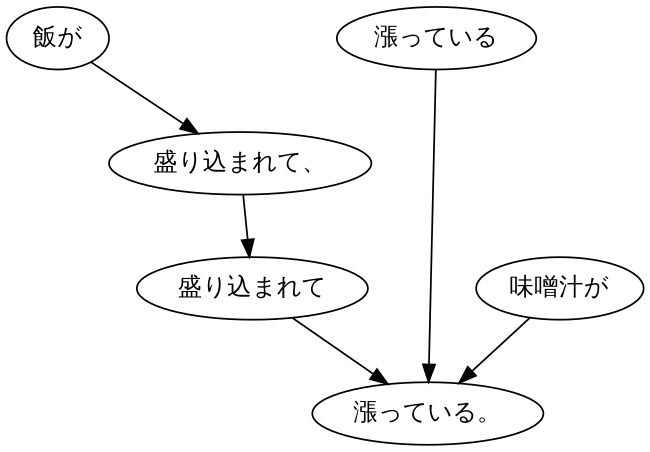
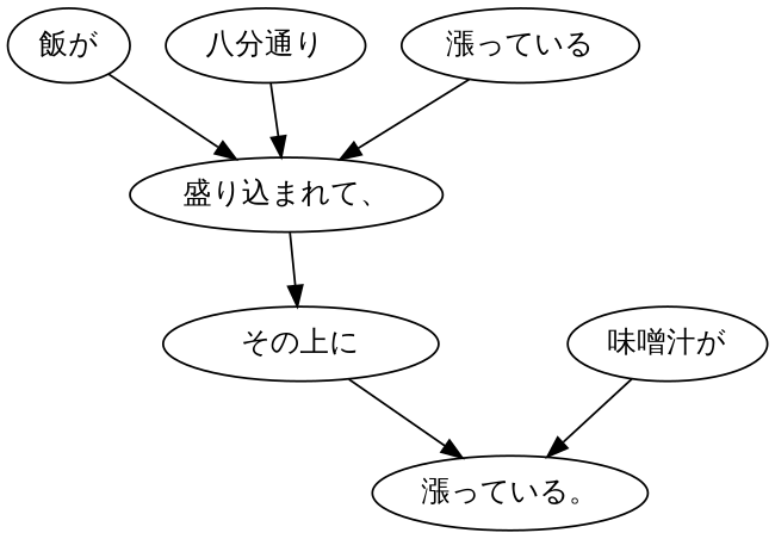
  digraph {
    fontname=Merriweather
    node [fontname=Merriweather]
    edge [fontname=Merriweather]
    n1 [label="漲っている。"]
    n2 [label="飯が"]
    n3 [label="盛り込まれて、"]
-   n4 [label="盛り込まれて"]
+   n4 [label="その上に"]
+   n5 [label="八分通り"]
    n6 [label="味噌汁が"]
    n7 [label="漲っている"]
    n2 -> n3
    n3 -> n4
    n4 -> n1
+   n5 -> n3
    n6 -> n1
-   n7 -> n1
+   n7 -> n3
  }
